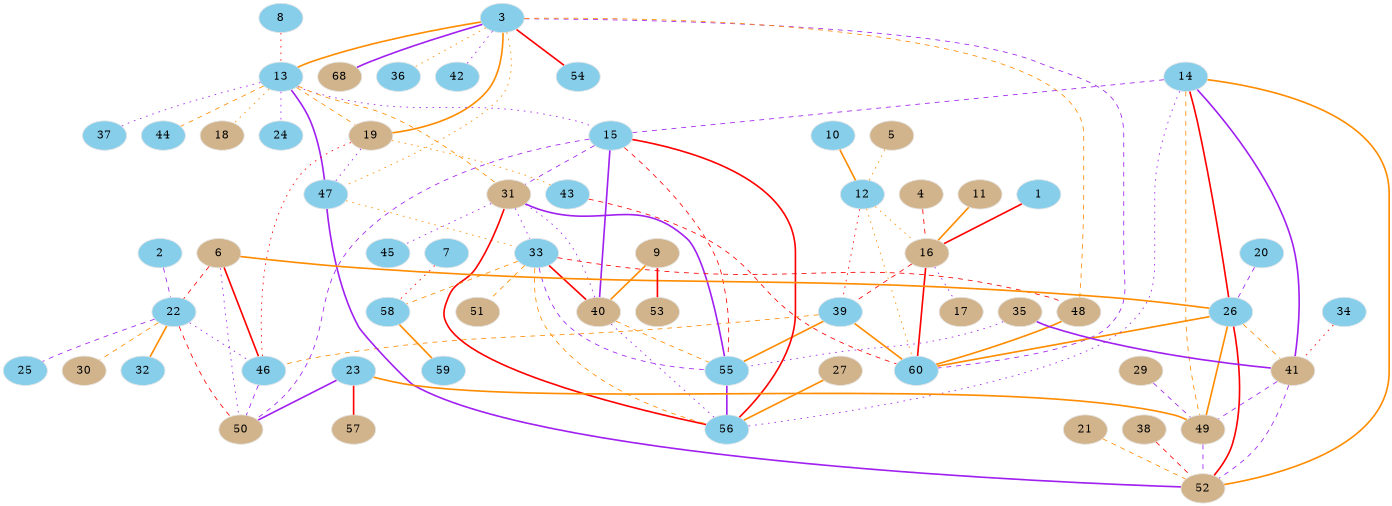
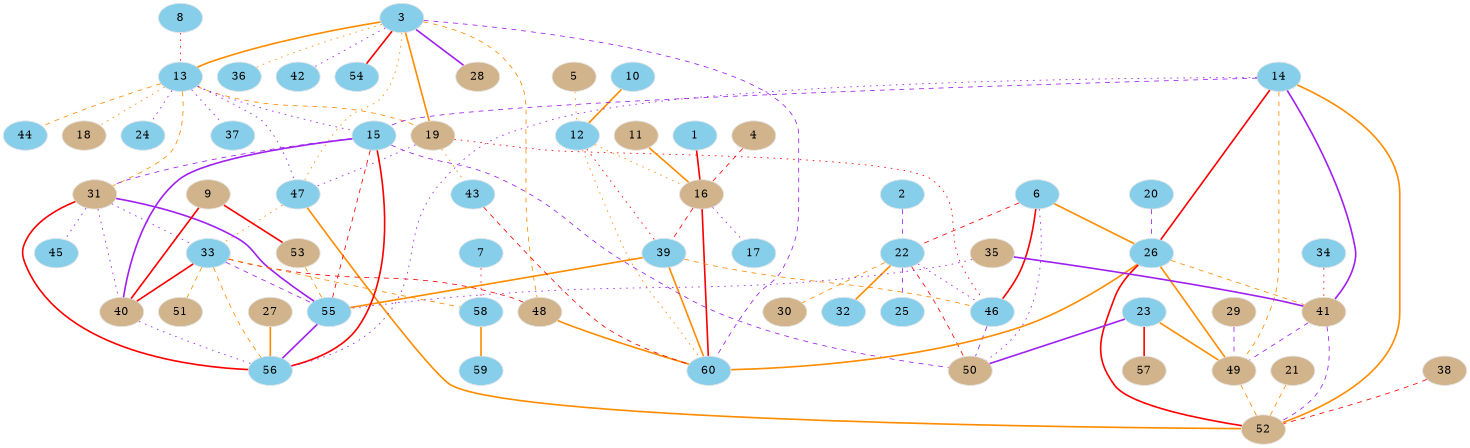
  graph {
    node [color=gray90 fillcolor=skyblue style=filled]
    edge [color=darkorange style=bold weight=1.0]
    16 [fillcolor=tan]
    1
    60
    39
-   17 [fillcolor=tan]
+   17
    2
    22
    46
    50 [fillcolor=tan]
    25
    30 [fillcolor=tan]
    32
    3
    13
    19 [fillcolor=tan]
-   28 [fillcolor=tan label=68]
+   28 [fillcolor=tan]
    36
    42
    47
    48 [fillcolor=tan]
    54
    15
    18 [fillcolor=tan]
    24
    31 [fillcolor=tan]
    37
    44
    43
    52 [fillcolor=tan]
    33
    4 [fillcolor=tan]
    5 [fillcolor=tan]
    12
-   6 [fillcolor=tan]
+   6
    26
    41 [fillcolor=tan]
    49 [fillcolor=tan]
    7
    58
    59
    8
    9 [fillcolor=tan]
    40 [fillcolor=tan]
    53 [fillcolor=tan]
    56
    55
    10
    11 [fillcolor=tan]
    45
    14
    51 [fillcolor=tan]
    20
    21 [fillcolor=tan]
    23
    57 [fillcolor=tan]
    27 [fillcolor=tan]
    29 [fillcolor=tan]
    34
    35 [fillcolor=tan]
    38 [fillcolor=tan]
    16 -- 60 [color=red weight=4.0]
    16 -- 39 [color=red style=dashed weight=2.0]
    16 -- 17 [color=purple style=dotted]
    1 -- 16 [color=red]
    39 -- 60 [weight=2.0]
    39 -- 46 [style=dashed]
    39 -- 55
    2 -- 22 [color=purple style=dashed]
    22 -- 46 [color=purple style=dotted weight=2.0]
    22 -- 50 [color=red style=dashed weight=2.0]
    22 -- 25 [color=purple style=dashed]
    22 -- 30 [style=dashed]
    22 -- 32
    46 -- 50 [color=purple style=dashed]
    3 -- 60 [color=purple style=dashed weight=2.0]
    3 -- 13 [weight=4.0]
    3 -- 19 [weight=2.0]
    3 -- 28 [color=purple]
    3 -- 36 [style=dotted]
    3 -- 42 [color=purple style=dotted]
    3 -- 47 [style=dotted weight=2.0]
    3 -- 48 [style=dashed]
    3 -- 54 [color=red]
    13 -- 19 [style=dashed weight=2.0]
-   13 -- 47 [color=purple weight=2.0]
+   13 -- 47 [color=purple style=dotted weight=2.0]
    13 -- 15 [color=purple style=dotted]
    13 -- 18 [style=dotted]
    13 -- 24 [color=purple style=dotted]
    13 -- 31 [style=dashed]
    13 -- 37 [color=purple style=dotted]
    13 -- 44 [style=dashed]
    19 -- 46 [color=red style=dotted]
    19 -- 47 [color=purple style=dotted]
    19 -- 43 [style=dotted]
-   47 -- 52 [color=purple]
+   47 -- 52
    47 -- 33 [style=dotted]
    48 -- 60
    15 -- 50 [color=purple style=dashed weight=2.0]
    15 -- 31 [color=purple style=dashed]
    15 -- 40 [color=purple]
    15 -- 56 [color=red]
    15 -- 55 [color=red style=dashed]
    31 -- 33 [color=purple style=dotted]
    31 -- 40 [color=purple style=dotted]
    31 -- 56 [color=red]
    31 -- 55 [color=purple]
    31 -- 45 [color=purple style=dotted]
    43 -- 60 [color=red style=dashed]
    33 -- 48 [color=red style=dashed]
    33 -- 58 [style=dashed]
    33 -- 40 [color=red]
    33 -- 56 [style=dashed]
    33 -- 55 [color=purple style=dashed]
    33 -- 51 [style=dashed]
    4 -- 16 [color=red style=dashed]
    5 -- 12 [style=dotted]
    12 -- 16 [style=dotted weight=2.0]
    12 -- 60 [style=dotted weight=2.0]
    12 -- 39 [color=red style=dotted]
    6 -- 22 [color=red style=dashed weight=4.0]
    6 -- 46 [color=red weight=2.0]
    6 -- 50 [color=purple style=dotted weight=2.0]
    6 -- 26
    26 -- 60 [weight=2.0]
    26 -- 52 [color=red]
    26 -- 41 [style=dashed]
    26 -- 49 [weight=2.0]
    41 -- 52 [color=purple style=dashed]
    41 -- 49 [color=purple style=dashed weight=2.0]
-   49 -- 52 [color=purple style=dashed weight=2.0]
+   49 -- 52 [style=dashed weight=2.0]
    7 -- 58 [color=red style=dotted]
    58 -- 59
    8 -- 13 [color=red style=dotted]
-   9 -- 40
+   9 -- 40 [color=red]
    9 -- 53 [color=red]
    40 -- 56 [color=purple style=dotted]
-   40 -- 55 [style=dashed]
+   53 -- 55 [style=dashed]
    55 -- 56 [color=purple]
    10 -- 12
    11 -- 16
    14 -- 15 [color=purple style=dashed]
    14 -- 52
    14 -- 26 [color=red]
    14 -- 41 [color=purple]
    14 -- 49 [style=dashed weight=2.0]
    14 -- 56 [color=purple style=dotted]
    20 -- 26 [color=purple style=dashed]
    21 -- 52 [style=dashed]
    23 -- 50 [color=purple]
    23 -- 49
    23 -- 57 [color=red]
    27 -- 56
    29 -- 49 [color=purple style=dashed]
    34 -- 41 [color=red style=dotted]
    35 -- 41 [color=purple]
    35 -- 55 [color=purple style=dotted]
    38 -- 52 [color=red style=dashed]
  }
